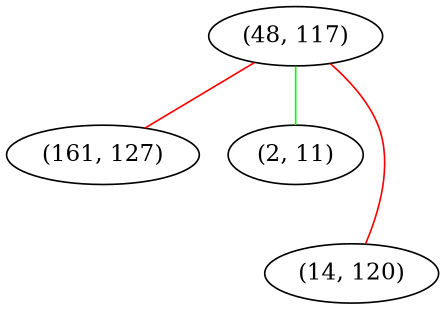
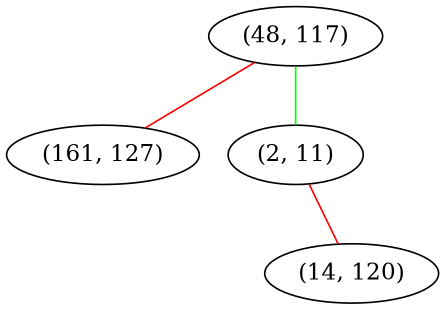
  graph {
    edge [color=red weight=1]
    n1 [label="(161, 127)"]
    "(48, 117)"
    "(2, 11)"
    "(14, 120)"
    "(48, 117)" -- n1
    "(48, 117)" -- "(2, 11)" [color=green weight=2]
-   "(48, 117)" -- "(14, 120)"
+   "(2, 11)" -- "(14, 120)"
  }
